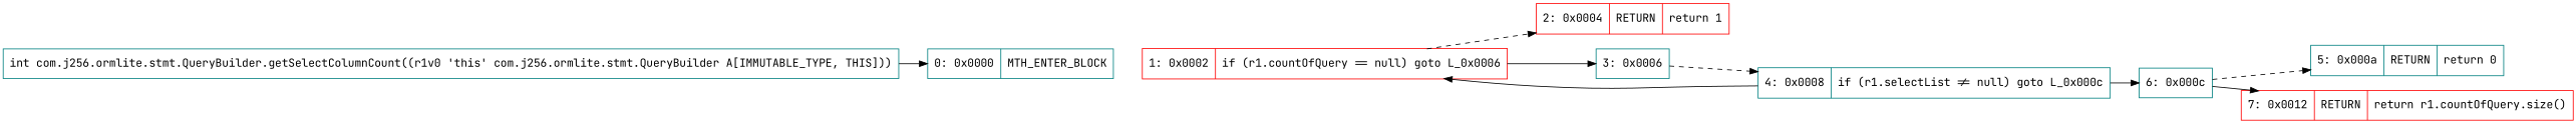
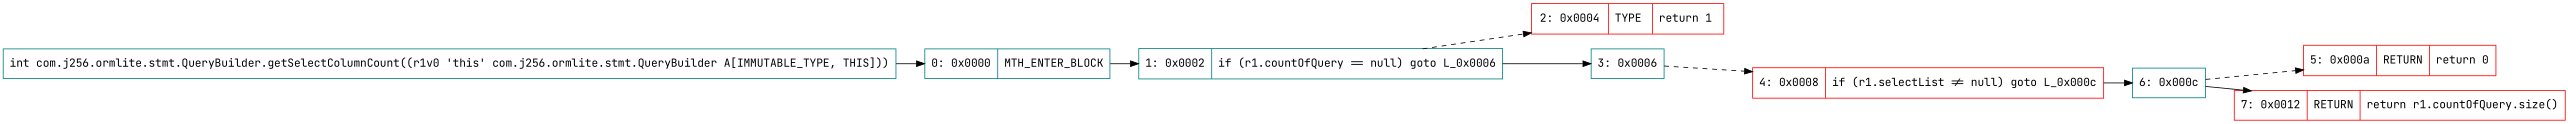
  digraph {
    fontname="JetBrains Mono"
    rankdir=LR
    node [color=teal fontname="JetBrains Mono" shape=record]
    edge [fontname="JetBrains Mono"]
    n1 [label="{0\:\ 0x0000|MTH_ENTER_BLOCK\l}"]
-   n2 [color=red label="{1\:\ 0x0002|if (r1.countOfQuery == null) goto L_0x0006\l}"]
-   n3 [color=red label="{2\:\ 0x0004|RETURN\l|return 1\l}"]
+   n2 [label="{1\:\ 0x0002|if (r1.countOfQuery == null) goto L_0x0006\l}"]
+   n3 [color=red label="{2\:\ 0x0004|TYPE\l|return 1\l}"]
    n4 [label="{3\:\ 0x0006}"]
-   n5 [label="{4\:\ 0x0008|if (r1.selectList != null) goto L_0x000c\l}"]
+   n5 [color=red label="{4\:\ 0x0008|if (r1.selectList != null) goto L_0x000c\l}"]
    n6 [label="{6\:\ 0x000c}"]
-   n7 [label="{5\:\ 0x000a|RETURN\l|return 0\l}"]
+   n7 [color=red label="{5\:\ 0x000a|RETURN\l|return 0\l}"]
    n8 [color=red label="{7\:\ 0x0012|RETURN\l|return r1.countOfQuery.size()\l}"]
    n9 [label="{int com.j256.ormlite.stmt.QueryBuilder.getSelectColumnCount((r1v0 'this' com.j256.ormlite.stmt.QueryBuilder A[IMMUTABLE_TYPE, THIS])) }"]
-   n5 -> n2
+   n1 -> n2
    n2 -> n3 [style=dashed]
    n2 -> n4
    n4 -> n5 [style=dashed]
    n5 -> n6
    n6 -> n7 [style=dashed]
    n6 -> n8
    n9 -> n1
  }
